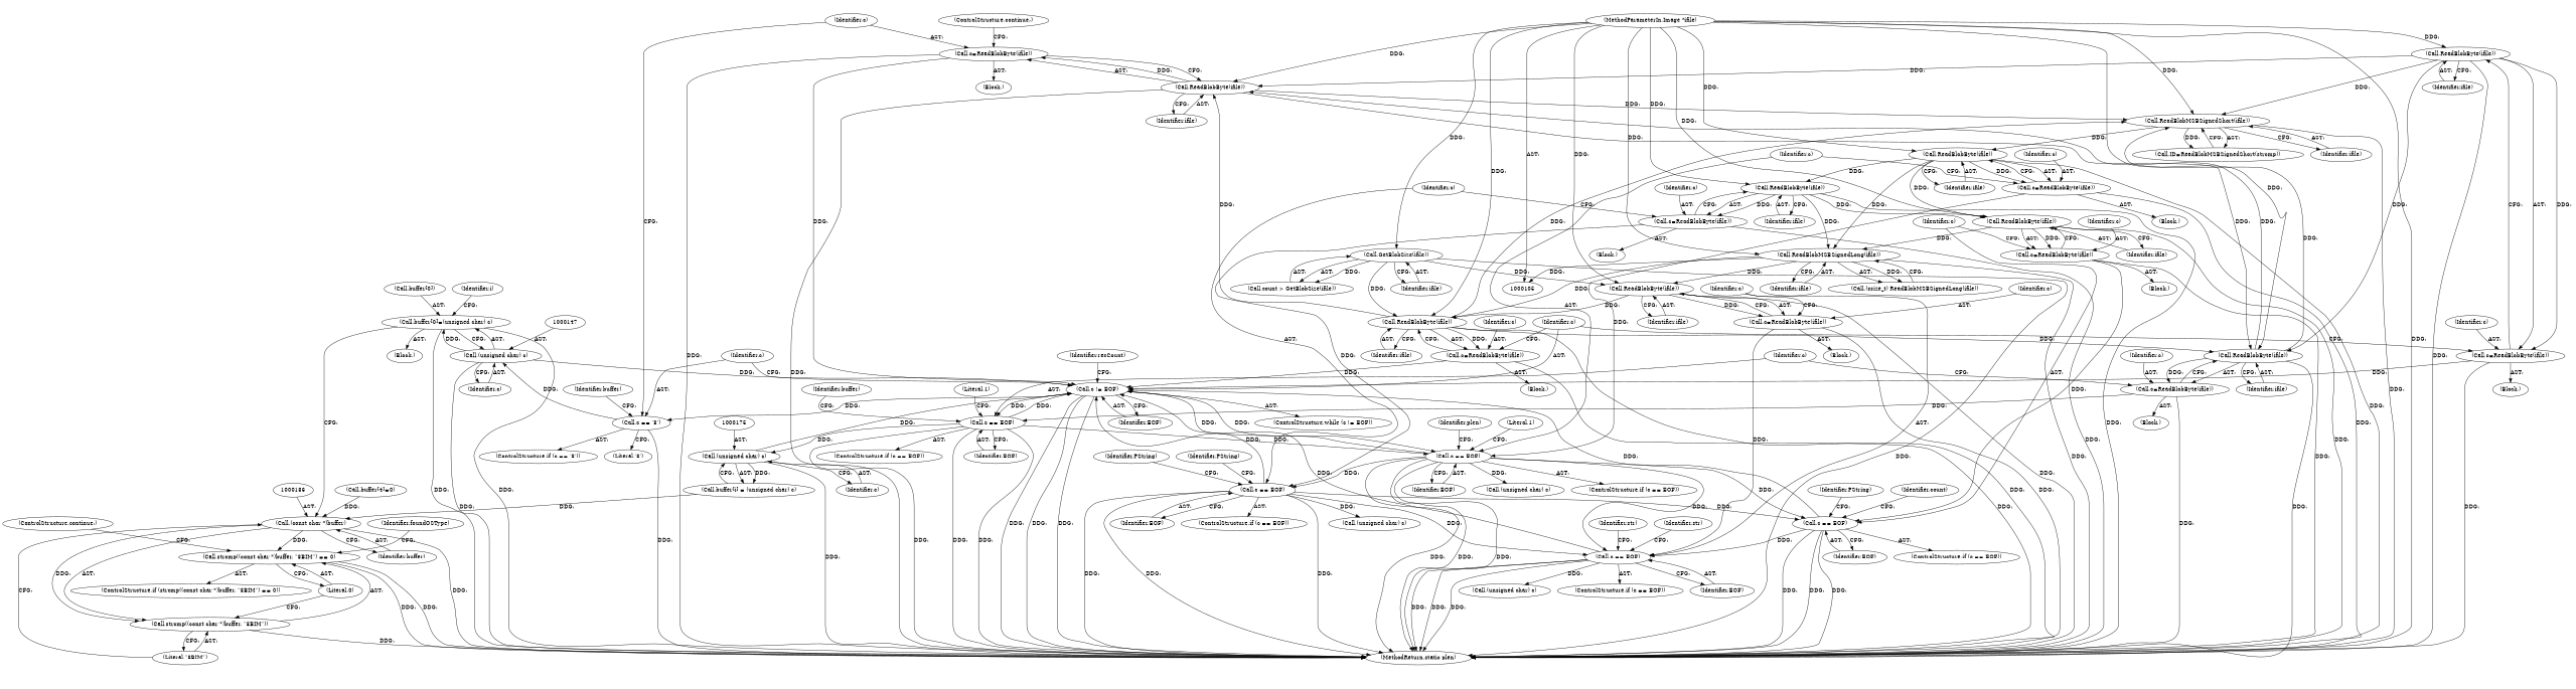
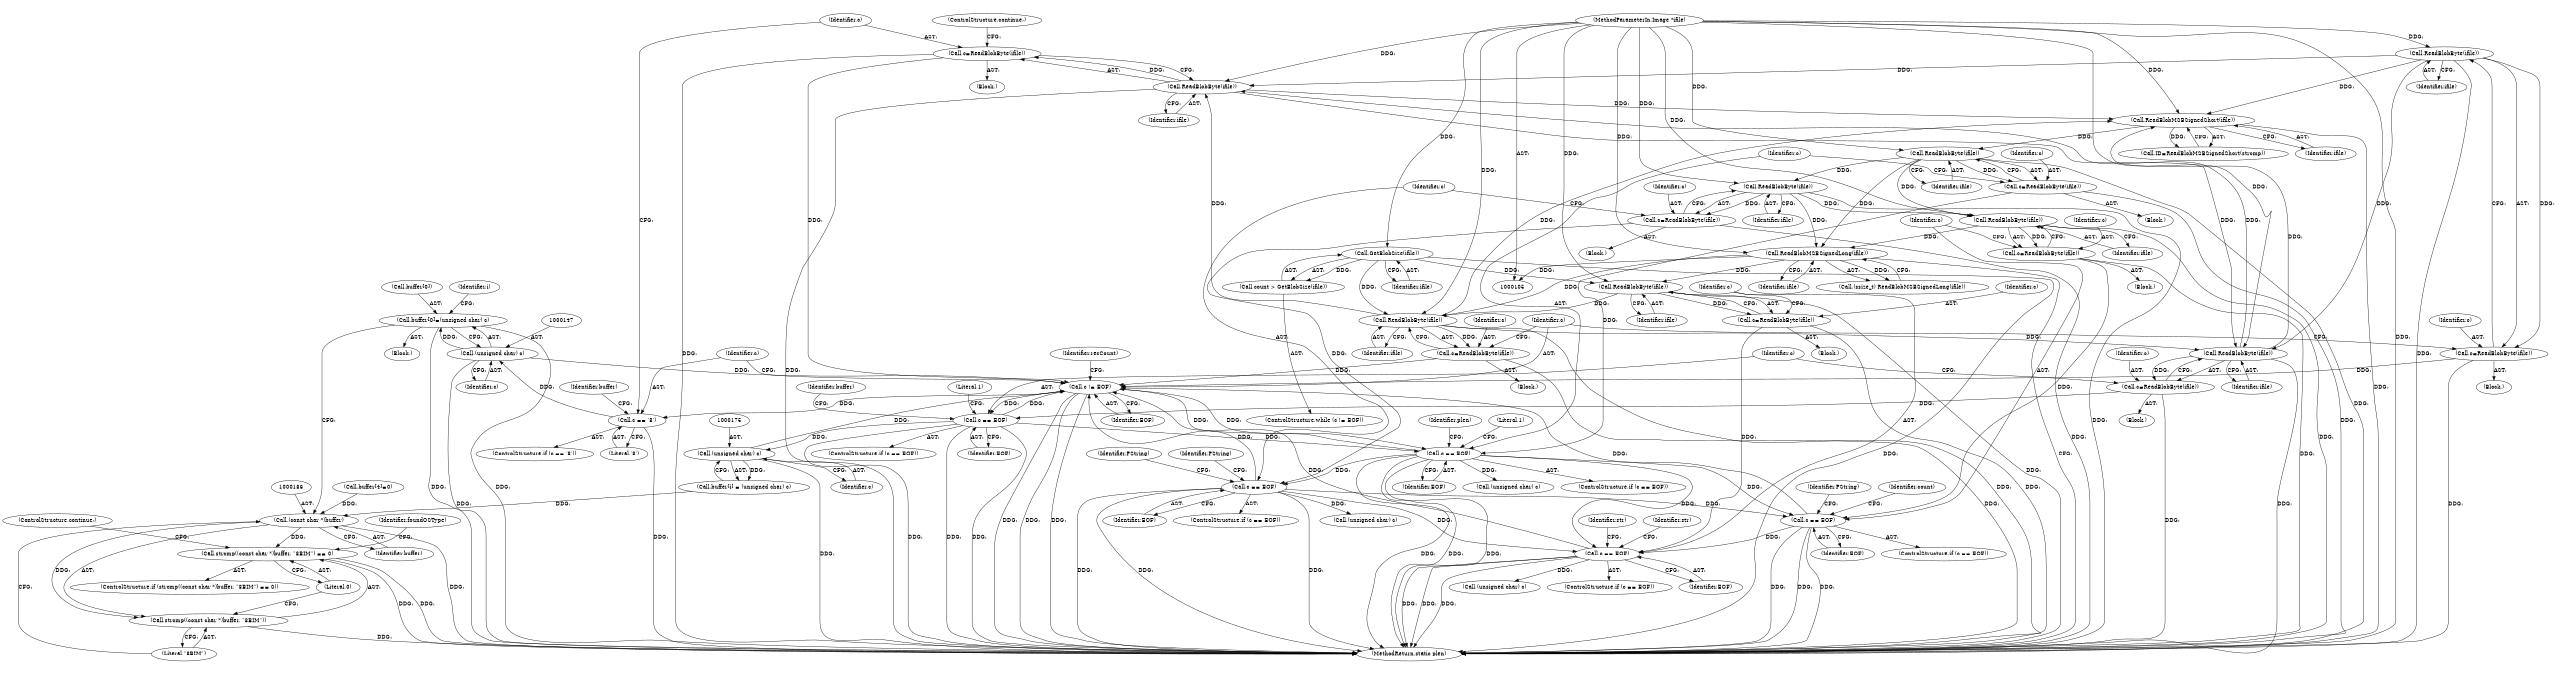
  digraph {
    n1 [label="(Call,buffer[0]=(unsigned char) c)"]
    n2 [label="(Call,(unsigned char) c)"]
    n3 [label="(Call,(const char *)buffer)"]
    n4 [label="(Block,)"]
    n5 [label="(MethodReturn,static plen)"]
    n6 [label="(Call,c != EOF)"]
    n7 [label="(Identifier,c)"]
    n8 [label="(Call,strcmp((const char *)buffer, \"8BIM\") == 0)"]
    n9 [label="(Call,strcmp((const char *)buffer, \"8BIM\"))"]
    n10 [label="(Identifier,buffer)"]
    n11 [label="(Call,c == '8')"]
    n12 [label="(Call,c == EOF)"]
    n13 [label="(Call,c == EOF)"]
    n14 [label="(Identifier,EOF)"]
    n15 [label="(ControlStructure,while (c != EOF))"]
    n16 [label="(Literal,'8')"]
    n17 [label="(ControlStructure,if (c == '8'))"]
    n18 [label="(Call,(unsigned char) c)"]
    n19 [label="(Identifier,EOF)"]
    n20 [label="(ControlStructure,if (c == EOF))"]
    n21 [label="(Call,c == EOF)"]
    n22 [label="(Call,c == EOF)"]
    n23 [label="(Call,c == EOF)"]
    n24 [label="(Identifier,EOF)"]
    n25 [label="(Call,(unsigned char) c)"]
    n26 [label="(ControlStructure,if (c == EOF))"]
    n27 [label="(Call,c=ReadBlobByte(ifile))"]
    n28 [label="(Call,ReadBlobByte(ifile))"]
    n29 [label="(Block,)"]
    n30 [label="(Call,ReadBlobMSBSignedShort(ifile))"]
    n31 [label="(Call,ReadBlobByte(ifile))"]
    n32 [label="(Call,ReadBlobByte(ifile))"]
    n33 [label="(Identifier,ifile)"]
    n34 [label="(Call,ReadBlobByte(ifile))"]
    n35 [label="(Identifier,ifile)"]
    n36 [label="(Call,ID=ReadBlobMSBSignedShort(strcmp))"]
    n37 [label="(Call,c=ReadBlobByte(ifile))"]
    n38 [label="(Identifier,ifile)"]
    n39 [label="(Call,c=ReadBlobByte(ifile))"]
    n40 [label="(Identifier,ifile)"]
    n41 [label="(MethodParameterIn,Image *ifile)"]
    n42 [label="(Call,ReadBlobByte(ifile))"]
    n43 [label="(Call,GetBlobSize(ifile))"]
    n44 [label="(Call,ReadBlobMSBSignedLong(ifile))"]
    n45 [label="(Call,ReadBlobByte(ifile))"]
    n46 [label="(Call,ReadBlobByte(ifile))"]
    n47 [label="(Call,ReadBlobByte(ifile))"]
    1000105
    n49 [label="(Call,c=ReadBlobByte(ifile))"]
    n50 [label="(Identifier,ifile)"]
    n51 [label="(Call,count > GetBlobSize(ifile))"]
    n52 [label="(Identifier,ifile)"]
    n53 [label="(Identifier,ifile)"]
    n54 [label="(Call,(ssize_t) ReadBlobMSBSignedLong(ifile))"]
    n55 [label="(Call,c=ReadBlobByte(ifile))"]
    n56 [label="(Identifier,ifile)"]
    n57 [label="(Call,c=ReadBlobByte(ifile))"]
    n58 [label="(Identifier,ifile)"]
    n59 [label="(Call,c=ReadBlobByte(ifile))"]
    n60 [label="(Identifier,ifile)"]
    n61 [label="(Call,c=ReadBlobByte(ifile))"]
    n62 [label="(Identifier,ifile)"]
    n63 [label="(Block,)"]
    n64 [label="(Block,)"]
    n65 [label="(Block,)"]
    n66 [label="(Block,)"]
    n67 [label="(Block,)"]
    n68 [label="(Block,)"]
    n69 [label="(Block,)"]
    n70 [label="(Identifier,c)"]
    n71 [label="(Call,buffer[i] = (unsigned char) c)"]
    n72 [label="(ControlStructure,if (c == EOF))"]
    n73 [label="(Identifier,EOF)"]
    n74 [label="(Call,(unsigned char) c)"]
    n75 [label="(Call,(unsigned char) c)"]
    n76 [label="(Identifier,EOF)"]
    n77 [label="(ControlStructure,if (c == EOF))"]
    n78 [label="(Identifier,EOF)"]
    n79 [label="(ControlStructure,if (c == EOF))"]
    n80 [label="(Literal,0)"]
    n81 [label="(ControlStructure,if (strcmp((const char *)buffer, \"8BIM\") == 0))"]
    n82 [label="(Literal,\"8BIM\")"]
    n83 [label="(Identifier,plen)"]
    n84 [label="(Identifier,c)"]
    n85 [label="(Call,buffer[4]=0)"]
    n86 [label="(Identifier,str)"]
    n87 [label="(Identifier,c)"]
    n88 [label="(Identifier,PString)"]
    n89 [label="(ControlStructure,continue;)"]
    n90 [label="(Identifier,c)"]
    n91 [label="(Literal,1)"]
    n92 [label="(Identifier,buffer)"]
    n93 [label="(Identifier,c)"]
    n94 [label="(ControlStructure,continue;)"]
    n95 [label="(Identifier,c)"]
    n96 [label="(Identifier,c)"]
    n97 [label="(Identifier,foundOSType)"]
    n98 [label="(Identifier,c)"]
    n99 [label="(Identifier,c)"]
    n100 [label="(Identifier,buffer)"]
    n101 [label="(Identifier,PString)"]
    n102 [label="(Identifier,c)"]
    n103 [label="(Identifier,c)"]
    n104 [label="(Identifier,c)"]
    n105 [label="(Identifier,i)"]
    n106 [label="(Literal,1)"]
    n107 [label="(Identifier,c)"]
    n108 [label="(Call,buffer[0])"]
    n109 [label="(Identifier,PString)"]
    n110 [label="(Identifier,resCount)"]
    n111 [label="(Identifier,count)"]
    n112 [label="(Identifier,c)"]
    n113 [label="(Identifier,str)"]
    n114 [label="(Identifier,c)"]
    n115 [label="(Identifier,c)"]
    1000147
    1000175
    1000186
    n1 -> n2 [label="CFG: "]
    n1 -> n3 [label="CFG: "]
    n1 -> n4 [label="AST: "]
    n1 -> n5 [label="DDG: "]
    n1 -> n5 [label="DDG: "]
    n2 -> n1 [label="AST: "]
    n2 -> n1 [label="DDG: "]
    n2 -> n5 [label="DDG: "]
    n2 -> n6 [label="DDG: "]
    n2 -> n7 [label="CFG: "]
    n3 -> n5 [label="DDG: "]
    n3 -> n8 [label="DDG: "]
    n3 -> n9 [label="AST: "]
    n3 -> n9 [label="DDG: "]
    n3 -> n10 [label="CFG: "]
    n6 -> n5 [label="DDG: "]
    n6 -> n5 [label="DDG: "]
    n6 -> n5 [label="DDG: "]
    n6 -> n11 [label="DDG: "]
    n6 -> n12 [label="DDG: "]
    n6 -> n13 [label="DDG: "]
    n6 -> n14 [label="CFG: "]
-   n6 -> n15 [label="AST: "]
+   n51 -> n15 [label="AST: "]
    n7 -> n2 [label="AST: "]
    n8 -> n5 [label="DDG: "]
    n8 -> n5 [label="DDG: "]
    n8 -> n80 [label="CFG: "]
    n8 -> n81 [label="AST: "]
    n9 -> n5 [label="DDG: "]
    n9 -> n8 [label="AST: "]
    n9 -> n82 [label="CFG: "]
    n10 -> n3 [label="AST: "]
    n11 -> n2 [label="DDG: "]
    n11 -> n5 [label="DDG: "]
    n11 -> n16 [label="CFG: "]
    n11 -> n17 [label="AST: "]
    n12 -> n5 [label="DDG: "]
    n12 -> n5 [label="DDG: "]
    n12 -> n5 [label="DDG: "]
    n12 -> n6 [label="DDG: "]
    n12 -> n13 [label="DDG: "]
    n12 -> n18 [label="DDG: "]
    n12 -> n19 [label="CFG: "]
    n12 -> n20 [label="AST: "]
    n13 -> n5 [label="DDG: "]
    n13 -> n5 [label="DDG: "]
    n13 -> n5 [label="DDG: "]
    n13 -> n6 [label="DDG: "]
    n13 -> n21 [label="DDG: "]
    n13 -> n22 [label="DDG: "]
    n13 -> n23 [label="DDG: "]
    n13 -> n24 [label="CFG: "]
    n13 -> n25 [label="DDG: "]
    n13 -> n26 [label="AST: "]
    n14 -> n6 [label="AST: "]
+   n16 -> n11 [label="AST: "]
    n18 -> n5 [label="DDG: "]
    n18 -> n6 [label="DDG: "]
    n18 -> n70 [label="CFG: "]
    n18 -> n71 [label="AST: "]
    n18 -> n71 [label="DDG: "]
    n19 -> n12 [label="AST: "]
    n21 -> n5 [label="DDG: "]
    n21 -> n5 [label="DDG: "]
    n21 -> n5 [label="DDG: "]
    n21 -> n6 [label="DDG: "]
    n21 -> n72 [label="AST: "]
    n21 -> n73 [label="CFG: "]
    n21 -> n74 [label="DDG: "]
    n22 -> n5 [label="DDG: "]
    n22 -> n5 [label="DDG: "]
    n22 -> n5 [label="DDG: "]
    n22 -> n6 [label="DDG: "]
    n22 -> n21 [label="DDG: "]
    n22 -> n23 [label="DDG: "]
    n22 -> n75 [label="DDG: "]
    n22 -> n76 [label="CFG: "]
    n22 -> n77 [label="AST: "]
    n23 -> n5 [label="DDG: "]
    n23 -> n5 [label="DDG: "]
    n23 -> n5 [label="DDG: "]
    n23 -> n6 [label="DDG: "]
    n23 -> n21 [label="DDG: "]
    n23 -> n78 [label="CFG: "]
    n23 -> n79 [label="AST: "]
    n24 -> n13 [label="AST: "]
    n27 -> n5 [label="DDG: "]
    n27 -> n6 [label="DDG: "]
    n27 -> n28 [label="CFG: "]
    n27 -> n29 [label="AST: "]
    n28 -> n5 [label="DDG: "]
    n28 -> n27 [label="AST: "]
    n28 -> n27 [label="DDG: "]
    n28 -> n30 [label="DDG: "]
    n28 -> n31 [label="DDG: "]
    n28 -> n32 [label="DDG: "]
    n28 -> n33 [label="CFG: "]
    n30 -> n5 [label="DDG: "]
    n30 -> n34 [label="DDG: "]
    n30 -> n35 [label="CFG: "]
    n30 -> n36 [label="AST: "]
    n30 -> n36 [label="DDG: "]
    n31 -> n5 [label="DDG: "]
    n31 -> n30 [label="DDG: "]
    n31 -> n32 [label="DDG: "]
    n31 -> n37 [label="AST: "]
    n31 -> n37 [label="DDG: "]
    n31 -> n38 [label="CFG: "]
    n32 -> n5 [label="DDG: "]
    n32 -> n30 [label="DDG: "]
    n32 -> n31 [label="DDG: "]
    n32 -> n39 [label="AST: "]
    n32 -> n39 [label="DDG: "]
    n32 -> n40 [label="CFG: "]
    n33 -> n28 [label="AST: "]
    n34 -> n5 [label="DDG: "]
    n34 -> n44 [label="DDG: "]
    n34 -> n45 [label="DDG: "]
    n34 -> n46 [label="DDG: "]
    n34 -> n57 [label="AST: "]
    n34 -> n57 [label="DDG: "]
    n34 -> n58 [label="CFG: "]
    n35 -> n30 [label="AST: "]
    n36 -> n30 [label="CFG: "]
    n37 -> n5 [label="DDG: "]
    n37 -> n6 [label="DDG: "]
    n37 -> n31 [label="CFG: "]
    n37 -> n66 [label="AST: "]
    n38 -> n31 [label="AST: "]
    n39 -> n5 [label="DDG: "]
    n39 -> n12 [label="DDG: "]
    n39 -> n32 [label="CFG: "]
    n39 -> n67 [label="AST: "]
    n40 -> n32 [label="AST: "]
    n41 -> n5 [label="DDG: "]
    n41 -> n28 [label="DDG: "]
    n41 -> n30 [label="DDG: "]
    n41 -> n31 [label="DDG: "]
    n41 -> n32 [label="DDG: "]
    n41 -> n34 [label="DDG: "]
    n41 -> n42 [label="DDG: "]
    n41 -> n43 [label="DDG: "]
    n41 -> n44 [label="DDG: "]
    n41 -> n45 [label="DDG: "]
    n41 -> n46 [label="DDG: "]
    n41 -> n47 [label="DDG: "]
    n41 -> 1000105 [label="AST: "]
    n42 -> n5 [label="DDG: "]
    n42 -> n30 [label="DDG: "]
    n42 -> n31 [label="DDG: "]
    n42 -> n32 [label="DDG: "]
    n42 -> n49 [label="AST: "]
    n42 -> n49 [label="DDG: "]
    n42 -> n50 [label="CFG: "]
    n43 -> n5 [label="DDG: "]
    n43 -> n42 [label="DDG: "]
    n43 -> n47 [label="DDG: "]
    n43 -> n51 [label="AST: "]
    n43 -> n51 [label="DDG: "]
    n43 -> n52 [label="CFG: "]
-   n44 -> n5 [label="DDG: "]
+   n44 -> n5 [label="CFG: "]
    n44 -> n42 [label="DDG: "]
    n44 -> n47 [label="DDG: "]
    n44 -> 1000105 [label="DDG: "]
    n44 -> n53 [label="CFG: "]
    n44 -> n54 [label="AST: "]
    n44 -> n54 [label="DDG: "]
    n45 -> n5 [label="DDG: "]
    n45 -> n44 [label="DDG: "]
    n45 -> n46 [label="DDG: "]
    n45 -> n55 [label="AST: "]
    n45 -> n55 [label="DDG: "]
    n45 -> n56 [label="CFG: "]
    n46 -> n5 [label="DDG: "]
    n46 -> n44 [label="DDG: "]
    n46 -> n59 [label="AST: "]
    n46 -> n59 [label="DDG: "]
    n46 -> n60 [label="CFG: "]
    n47 -> n5 [label="DDG: "]
    n47 -> n42 [label="DDG: "]
    n47 -> n61 [label="AST: "]
    n47 -> n61 [label="DDG: "]
    n47 -> n62 [label="CFG: "]
    n49 -> n5 [label="DDG: "]
    n49 -> n6 [label="DDG: "]
    n49 -> n42 [label="CFG: "]
    n49 -> n63 [label="AST: "]
    n50 -> n42 [label="AST: "]
    n51 -> n43 [label="AST: "]
    n52 -> n43 [label="AST: "]
    n53 -> n44 [label="AST: "]
    n54 -> n44 [label="CFG: "]
    n55 -> n5 [label="DDG: "]
    n55 -> n22 [label="DDG: "]
    n55 -> n45 [label="CFG: "]
    n55 -> n64 [label="AST: "]
    n56 -> n45 [label="AST: "]
    n57 -> n5 [label="DDG: "]
    n57 -> n13 [label="DDG: "]
    n57 -> n34 [label="CFG: "]
    n57 -> n65 [label="AST: "]
    n58 -> n34 [label="AST: "]
    n59 -> n5 [label="DDG: "]
    n59 -> n23 [label="DDG: "]
    n59 -> n46 [label="CFG: "]
    n59 -> n68 [label="AST: "]
    n60 -> n46 [label="AST: "]
    n61 -> n5 [label="DDG: "]
    n61 -> n21 [label="DDG: "]
    n61 -> n47 [label="CFG: "]
    n61 -> n69 [label="AST: "]
    n62 -> n47 [label="AST: "]
    n70 -> n18 [label="AST: "]
    n71 -> n3 [label="DDG: "]
    n71 -> n18 [label="CFG: "]
    n73 -> n21 [label="AST: "]
    n76 -> n22 [label="AST: "]
    n78 -> n23 [label="AST: "]
    n80 -> n8 [label="AST: "]
    n80 -> n9 [label="CFG: "]
    n82 -> n3 [label="CFG: "]
    n82 -> n9 [label="AST: "]
    n83 -> n13 [label="CFG: "]
    n84 -> n6 [label="AST: "]
    n84 -> n27 [label="CFG: "]
    n84 -> n49 [label="CFG: "]
    n85 -> n3 [label="DDG: "]
    n86 -> n21 [label="CFG: "]
    n87 -> n21 [label="AST: "]
    n87 -> n61 [label="CFG: "]
    n88 -> n22 [label="CFG: "]
    n89 -> n37 [label="CFG: "]
    n90 -> n22 [label="AST: "]
    n90 -> n55 [label="CFG: "]
    n91 -> n13 [label="CFG: "]
    n92 -> n12 [label="CFG: "]
    n93 -> n12 [label="AST: "]
    n93 -> n39 [label="CFG: "]
    n94 -> n8 [label="CFG: "]
    n95 -> n61 [label="AST: "]
    n96 -> n11 [label="CFG: "]
    n96 -> n37 [label="AST: "]
    n97 -> n8 [label="CFG: "]
    n98 -> n49 [label="AST: "]
    n99 -> n6 [label="CFG: "]
    n99 -> n11 [label="AST: "]
    n100 -> n11 [label="CFG: "]
    n101 -> n22 [label="CFG: "]
    n102 -> n59 [label="AST: "]
    n103 -> n23 [label="AST: "]
    n103 -> n59 [label="CFG: "]
    n104 -> n57 [label="AST: "]
    n105 -> n1 [label="CFG: "]
    n106 -> n12 [label="CFG: "]
    n107 -> n55 [label="AST: "]
    n108 -> n1 [label="AST: "]
    n109 -> n23 [label="CFG: "]
    n110 -> n6 [label="CFG: "]
    n111 -> n23 [label="CFG: "]
    n112 -> n27 [label="AST: "]
    n113 -> n21 [label="CFG: "]
    n114 -> n13 [label="AST: "]
    n114 -> n57 [label="CFG: "]
    n115 -> n39 [label="AST: "]
    1000147 -> n2 [label="AST: "]
    1000175 -> n18 [label="AST: "]
    1000186 -> n3 [label="AST: "]
  }
